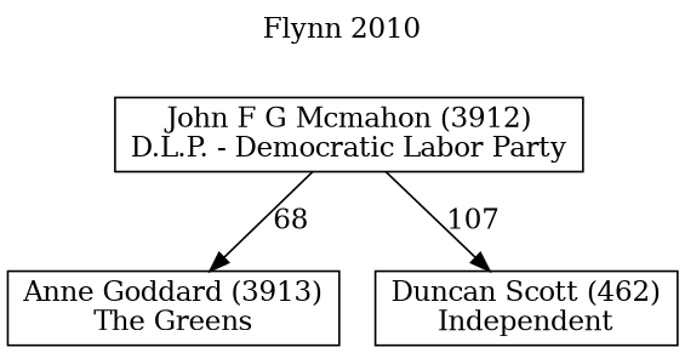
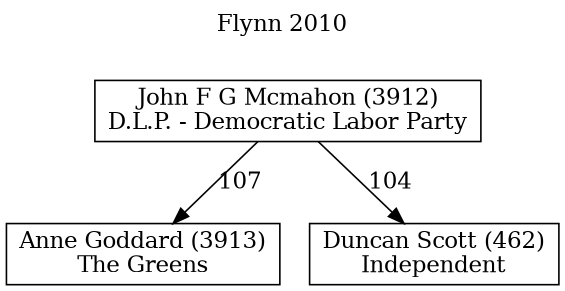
  digraph {
    label="Flynn 2010"
    labelloc=t
    mclimit=10
    node [shape=box]
    n1 [label="Anne Goddard (3913)\nThe Greens"]
    n2 [label="Duncan Scott (462)\nIndependent"]
    n3 [label="John F G Mcmahon (3912)\nD.L.P. - Democratic Labor Party"]
-   n3 -> n1 [label=68]
-   n3 -> n2 [label=107]
+   n3 -> n1 [label=107]
+   n3 -> n2 [label=104]
  }
